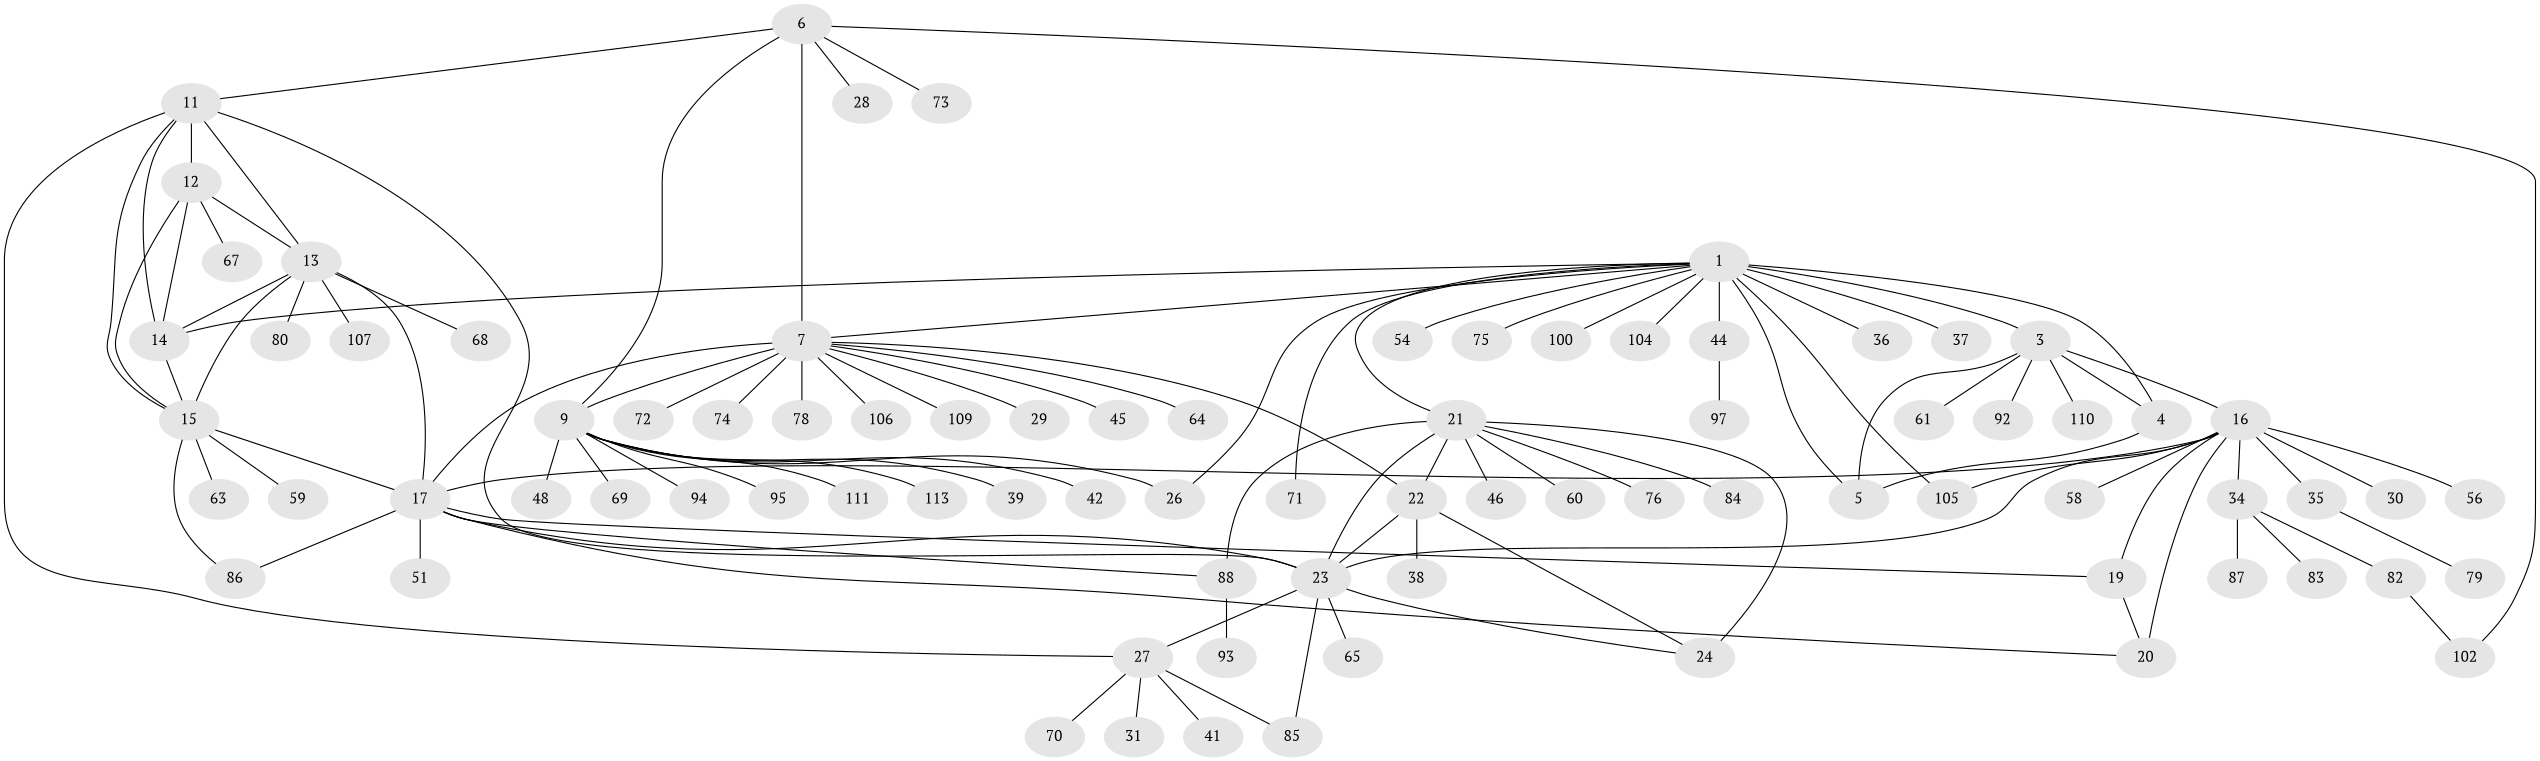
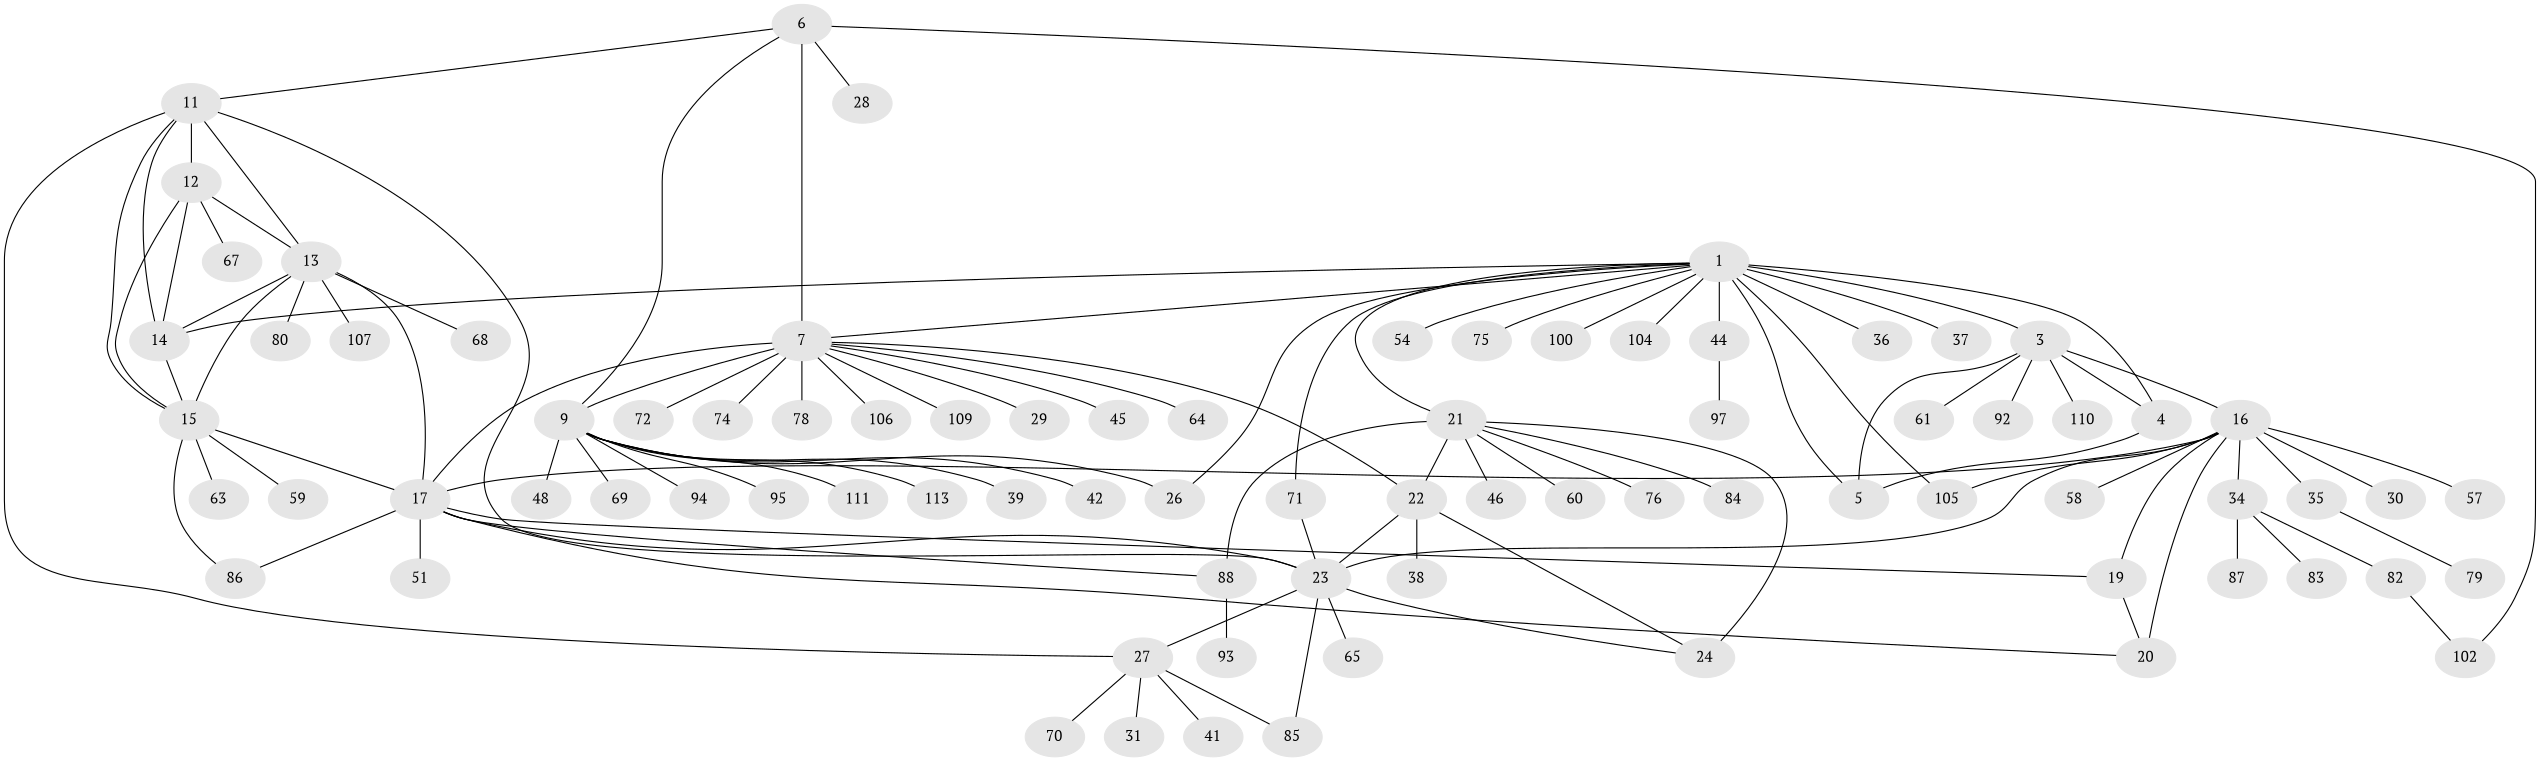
  graph {
    fontname="PT Serif"
    node [color=gray90 fontname="PT Serif" style=filled]
    edge [fontname="PT Serif"]
    1 [super="+2"]
    3 [super="+96"]
    4 [super="+45"]
    5 [super="+57"]
    7 [super="+8"]
    14
    21 [super="+25"]
    26
    36
    37
    44 [super="+55"]
    54
    71
    75
    100
    104
    105
    16 [super="+18"]
    61
    92
    110
    9 [super="+62"]
    17 [super="+81"]
    22
    29
    n26 [label=45]
    64
    72
    74
    78
    106
    109
    15 [super="+53"]
    23 [super="+47"]
    88 [super="+91"]
    24
    46 [super="+89"]
    60
    76
    84 [super="+101"]
    97
    19 [super="+77"]
    20 [super="+112"]
    30 [super="+49"]
    34 [super="+50"]
    35 [super="+90"]
-   56
+   56 [label=57]
    58
    6 [super="+10"]
    11 [super="+103"]
    28
-   73
    102
    39
    42
    48
    69
    94 [super="+99"]
    95
    111
    113
    12 [super="+32"]
    13 [super="+33"]
    27 [super="+43"]
    86
    51
    38 [super="+52"]
    67
    68
    80
    107
    59
    63
    65
    85
    31
    41
    70
    82 [super="+98"]
    83
    87
    79
    93 [super="+108"]
    1 -- 3 [weight=2]
    1 -- 4 [weight=2]
    1 -- 5 [weight=2]
    1 -- 7
    1 -- 14
    1 -- 21
    1 -- 26
    1 -- 36
    1 -- 37
    1 -- 44
    1 -- 54
    1 -- 71
    1 -- 75
    1 -- 100
    1 -- 104
    1 -- 105
    3 -- 4
    3 -- 5
    3 -- 16
    3 -- 61
    3 -- 92
    3 -- 110
    4 -- 5
    7 -- 9 [weight=2]
    7 -- 17
    7 -- 22
    7 -- 29
    7 -- n26
    7 -- 64
    7 -- 72
    7 -- 74
    7 -- 78
    7 -- 106
    7 -- 109
    14 -- 15
    21 -- 22 [weight=2]
-   21 -- 23 [weight=2]
+   71 -- 23 [weight=2]
    21 -- 88
    21 -- 24 [weight=2]
    21 -- 46
    21 -- 60
    21 -- 76
    21 -- 84
    44 -- 97
    16 -- 105
    16 -- 17 [weight=2]
    16 -- 23
    16 -- 19 [weight=2]
    16 -- 20 [weight=2]
    16 -- 30
    16 -- 34
    16 -- 35
    16 -- 56
    16 -- 58
    9 -- 26
    9 -- 39
    9 -- 42
    9 -- 48
    9 -- 69
    9 -- 94
    9 -- 95
    9 -- 111
    9 -- 113
    17 -- 23
    17 -- 88
    17 -- 19
    17 -- 20
    17 -- 86
    17 -- 51
    22 -- 23
    22 -- 24
    22 -- 38
    15 -- 17
    15 -- 86
    15 -- 59
    15 -- 63
    23 -- 24
    23 -- 27
    23 -- 65
    23 -- 85
    88 -- 93
    19 -- 20
    34 -- 82
    34 -- 83
    34 -- 87
    35 -- 79
    6 -- 7 [weight=4]
    6 -- 9 [weight=2]
    6 -- 11
    6 -- 28
-   6 -- 73
    6 -- 102
    11 -- 14
    11 -- 15
    11 -- 23
    11 -- 12
    11 -- 13
    11 -- 27
    12 -- 14
    12 -- 15
    12 -- 13
    12 -- 67
    13 -- 14
    13 -- 17
    13 -- 15
    13 -- 68
    13 -- 80
    13 -- 107
    27 -- 85
    27 -- 31
    27 -- 41
    27 -- 70
    82 -- 102
  }
